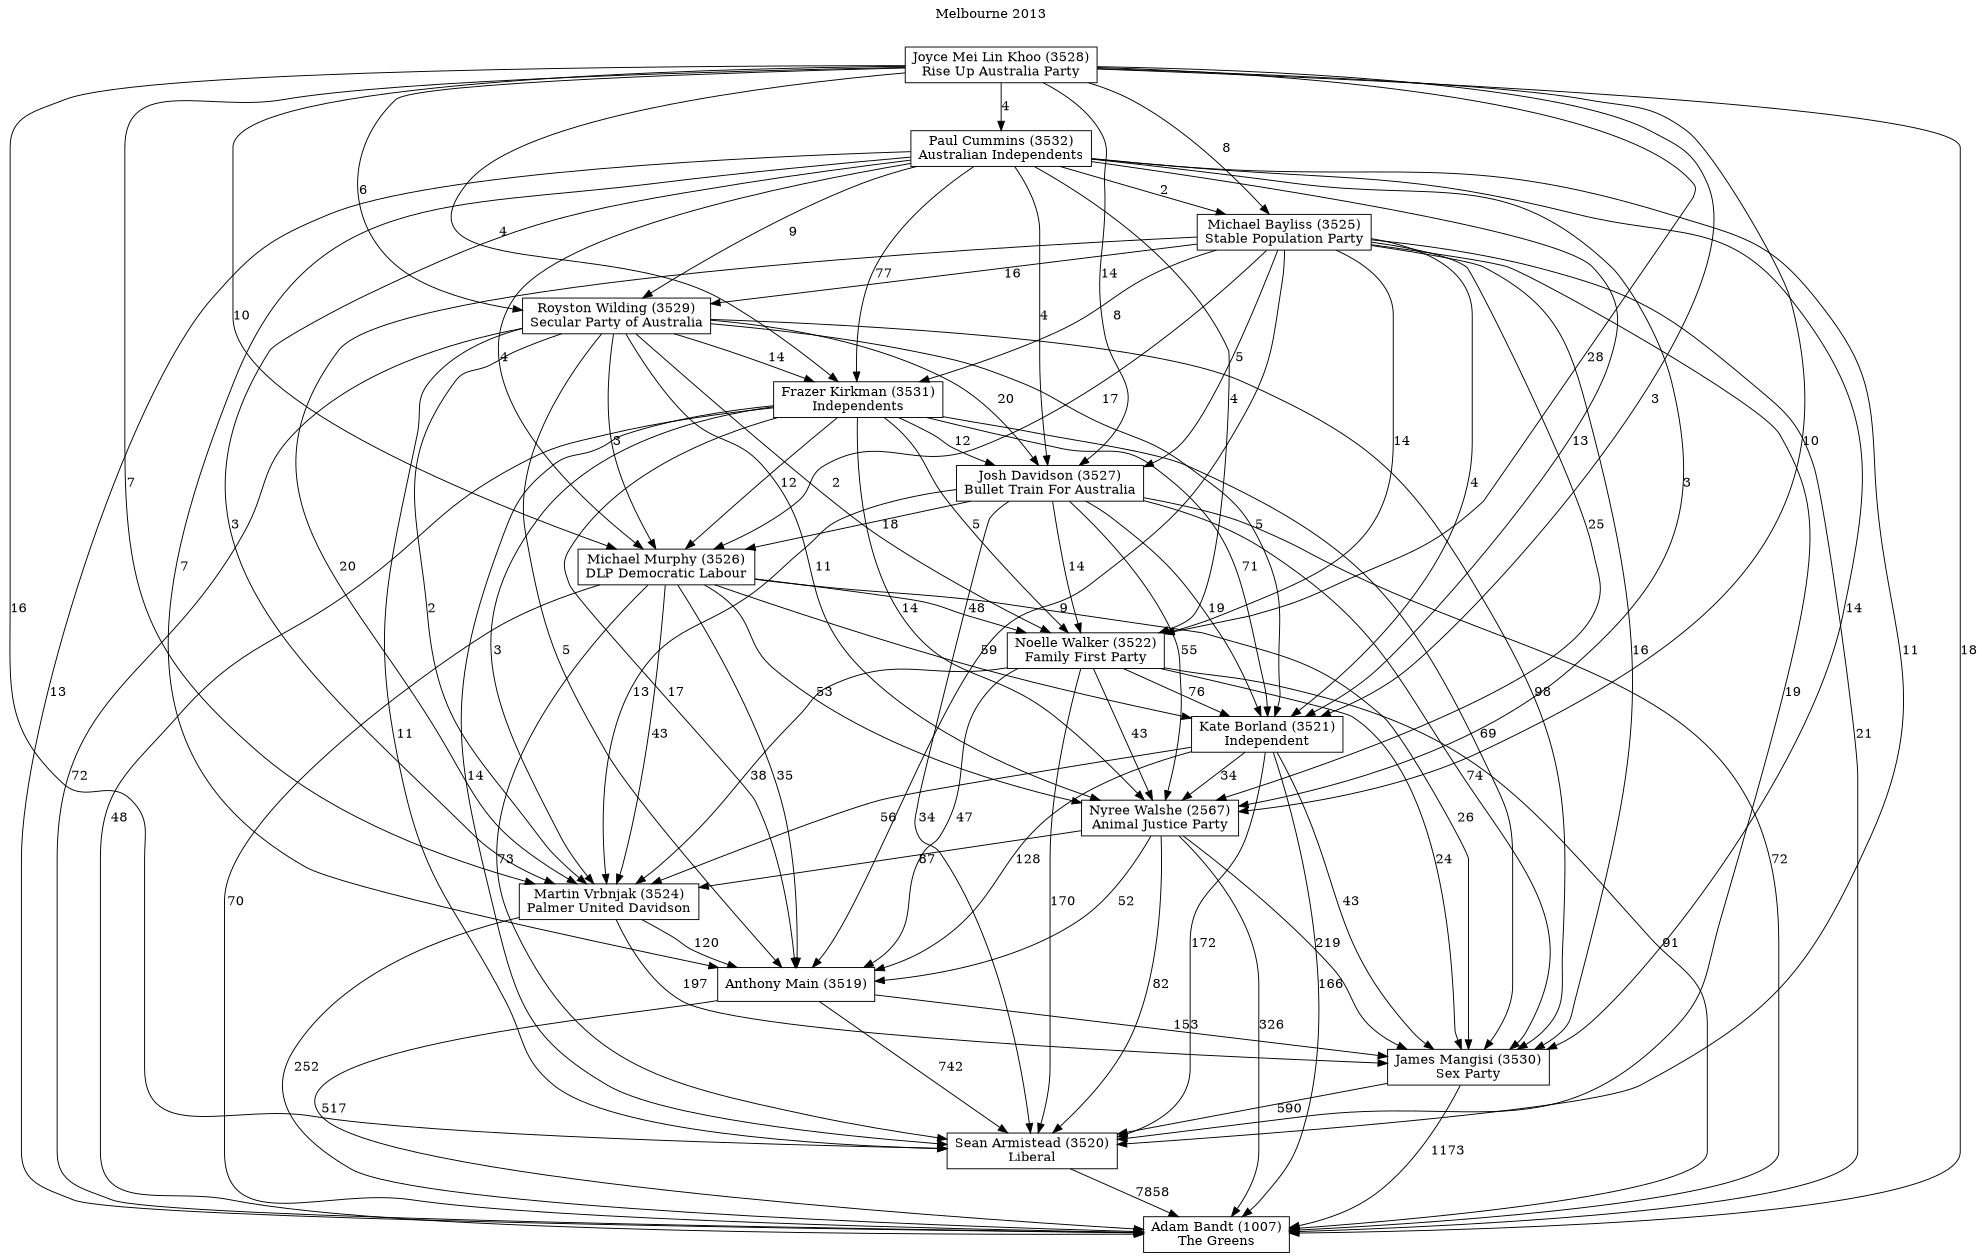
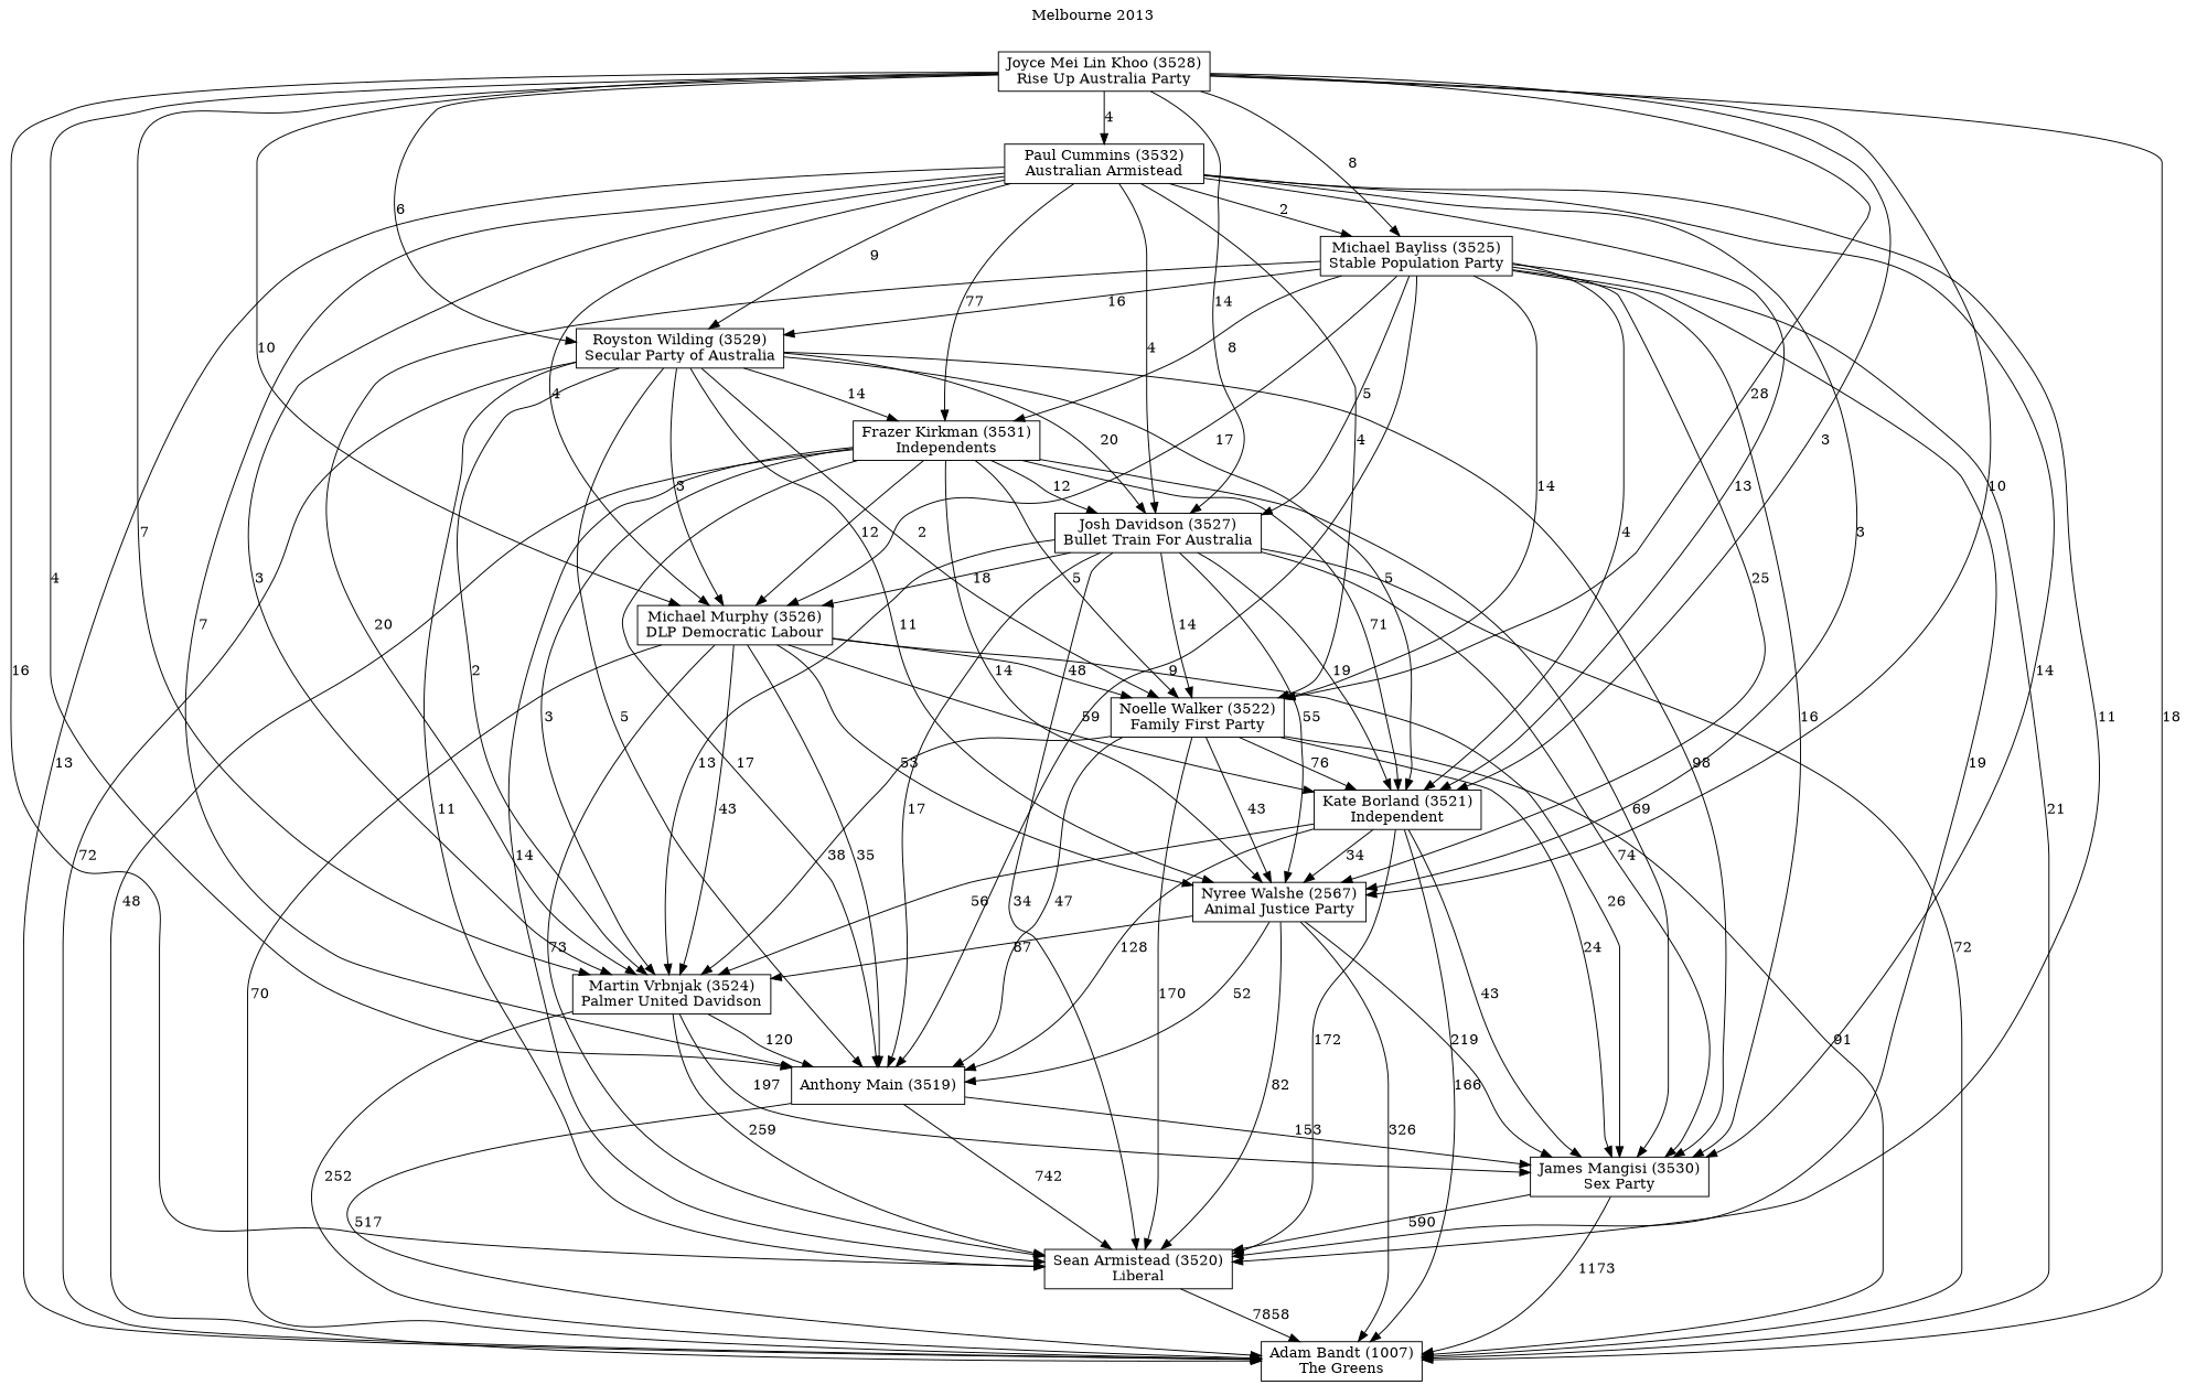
  digraph {
    label="Melbourne 2013"
    labelloc=t
    mclimit=10
    node [shape=box]
    n1 [label="Adam Bandt (1007)\nThe Greens"]
    n2 [label="Anthony Main (3519)\n"]
    n3 [label="James Mangisi (3530)\nSex Party"]
    n4 [label="Sean Armistead (3520)\nLiberal"]
    n5 [label="Frazer Kirkman (3531)\nIndependents"]
    n6 [label="Josh Davidson (3527)\nBullet Train For Australia"]
    n7 [label="Kate Borland (3521)\nIndependent"]
    n8 [label="Martin Vrbnjak (3524)\nPalmer United Davidson"]
    n9 [label="Michael Murphy (3526)\nDLP Democratic Labour"]
    n10 [label="Noelle Walker (3522)\nFamily First Party"]
    n11 [label="Nyree Walshe (2567)\nAnimal Justice Party"]
    n12 [label="Joyce Mei Lin Khoo (3528)\nRise Up Australia Party"]
    n13 [label="Michael Bayliss (3525)\nStable Population Party"]
-   n14 [label="Paul Cummins (3532)\nAustralian Independents"]
+   n14 [label="Paul Cummins (3532)\nAustralian Armistead"]
    n15 [label="Royston Wilding (3529)\nSecular Party of Australia"]
    n2 -> n1 [label=517]
    n2 -> n3 [label=153]
    n2 -> n4 [label=742]
    n3 -> n1 [label=1173]
    n3 -> n4 [label=590]
    n4 -> n1 [label=7858]
    n5 -> n1 [label=48]
    n5 -> n2 [label=17]
    n5 -> n3 [label=69]
    n5 -> n4 [label=14]
    n5 -> n6 [label=12]
    n5 -> n7 [label=71]
    n5 -> n8 [label=3]
    n5 -> n9 [label=12]
    n5 -> n10 [label=5]
    n5 -> n11 [label=14]
    n6 -> n1 [label=72]
+   n6 -> n2 [label=17]
    n6 -> n3 [label=74]
    n6 -> n4 [label=34]
    n6 -> n7 [label=19]
    n6 -> n8 [label=13]
    n6 -> n9 [label=18]
    n6 -> n10 [label=14]
    n6 -> n11 [label=55]
    n7 -> n1 [label=166]
    n7 -> n2 [label=128]
    n7 -> n3 [label=43]
    n7 -> n4 [label=172]
    n7 -> n8 [label=56]
    n7 -> n11 [label=34]
    n8 -> n1 [label=252]
    n8 -> n2 [label=120]
    n8 -> n3 [label=197]
+   n8 -> n4 [label=259]
    n9 -> n1 [label=70]
    n9 -> n2 [label=35]
    n9 -> n3 [label=26]
    n9 -> n4 [label=73]
    n9 -> n7 [label=59]
    n9 -> n8 [label=43]
    n9 -> n10 [label=48]
    n9 -> n11 [label=53]
    n10 -> n1 [label=91]
    n10 -> n2 [label=47]
    n10 -> n3 [label=24]
    n10 -> n4 [label=170]
    n10 -> n7 [label=76]
    n10 -> n8 [label=38]
    n10 -> n11 [label=43]
    n11 -> n1 [label=326]
    n11 -> n2 [label=52]
    n11 -> n3 [label=219]
    n11 -> n4 [label=82]
    n11 -> n8 [label=87]
    n12 -> n1 [label=18]
-   n12 -> n5 [label=4]
+   n12 -> n2 [label=4]
    n12 -> n4 [label=16]
    n12 -> n6 [label=14]
    n12 -> n7 [label=3]
    n12 -> n8 [label=7]
    n12 -> n9 [label=10]
    n12 -> n10 [label=28]
    n12 -> n11 [label=10]
    n12 -> n13 [label=8]
    n12 -> n14 [label=4]
    n12 -> n15 [label=6]
    n13 -> n1 [label=21]
    n13 -> n2 [label=9]
    n13 -> n3 [label=16]
    n13 -> n4 [label=19]
    n13 -> n5 [label=8]
    n13 -> n6 [label=5]
    n13 -> n7 [label=4]
    n13 -> n8 [label=20]
    n13 -> n9 [label=17]
    n13 -> n10 [label=14]
    n13 -> n11 [label=25]
    n13 -> n15 [label=16]
    n14 -> n1 [label=13]
    n14 -> n2 [label=7]
    n14 -> n3 [label=14]
    n14 -> n4 [label=11]
    n14 -> n5 [label=77]
    n14 -> n6 [label=4]
    n14 -> n7 [label=13]
    n14 -> n8 [label=3]
    n14 -> n9 [label=4]
    n14 -> n10 [label=4]
    n14 -> n11 [label=3]
    n14 -> n13 [label=2]
    n14 -> n15 [label=9]
    n15 -> n1 [label=72]
    n15 -> n2 [label=5]
    n15 -> n3 [label=98]
    n15 -> n4 [label=11]
    n15 -> n5 [label=14]
    n15 -> n6 [label=20]
    n15 -> n7 [label=5]
    n15 -> n8 [label=2]
    n15 -> n9 [label=3]
    n15 -> n10 [label=2]
    n15 -> n11 [label=11]
  }
